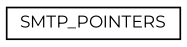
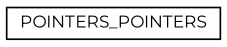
  digraph {
    rankdir=LR
    fontname=Montserrat
-   n1 [color=black fillcolor=white fontname=Montserrat fontsize=10 height=0.2 label=SMTP_POINTERS shape=record style=filled width=0.4]
+   n1 [color=black fillcolor=white fontname=Montserrat fontsize=10 height=0.2 label=POINTERS_POINTERS shape=record style=filled width=0.4]
  }
